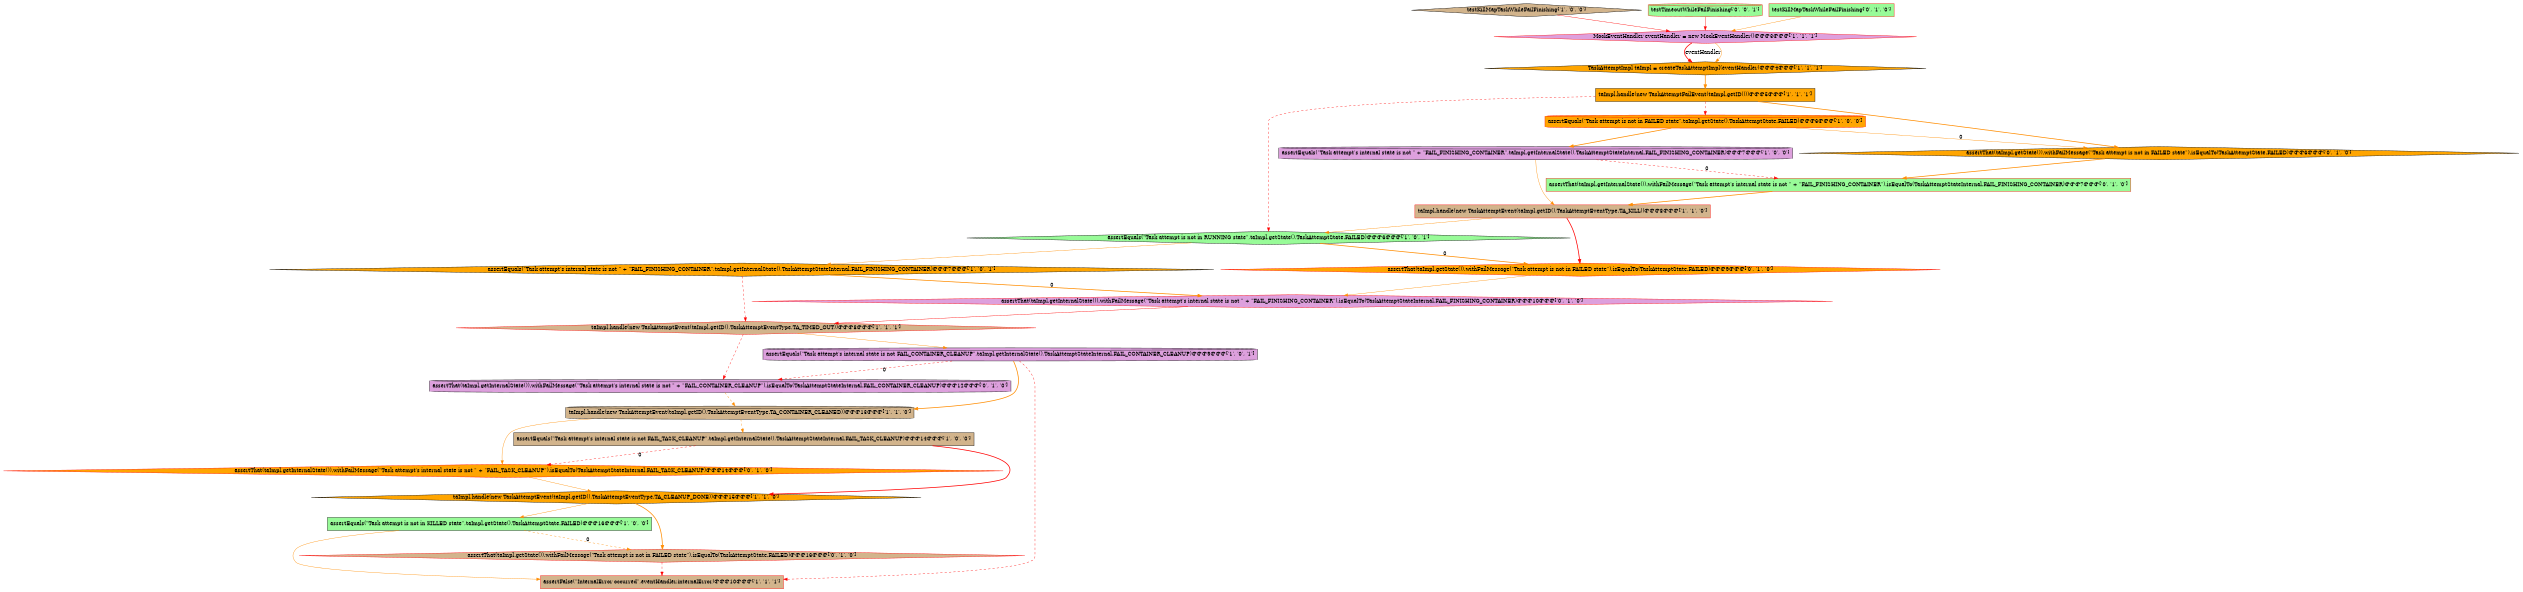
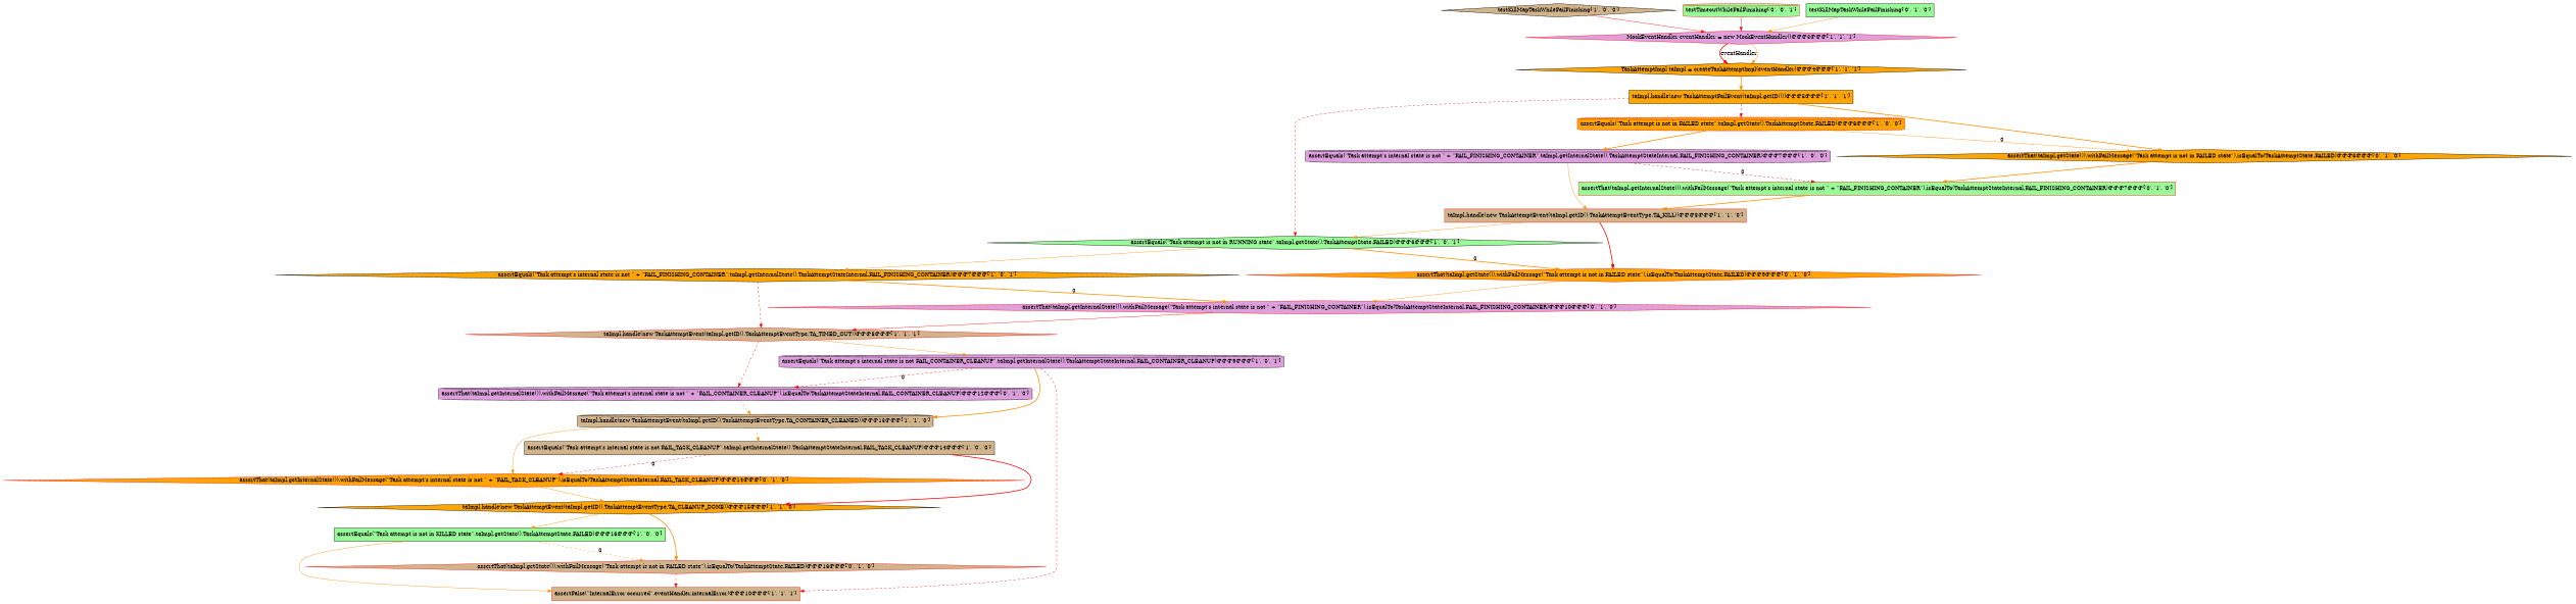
  digraph {
    node [fillcolor=orange shape=diamond style=filled color=black]
    edge [style=solid color=darkorange]
    n1 [fillcolor=tan label="testKillMapTaskWhileFailFinishing['1', '0', '0']"]
    n2 [fillcolor=plum label="MockEventHandler eventHandler = new MockEventHandler()@@@3@@@['1', '1', '1']" color=red]
    n3 [label="taImpl.handle(new TaskAttemptEvent(taImpl.getID(),TaskAttemptEventType.TA_CLEANUP_DONE))@@@15@@@['1', '1', '0']"]
    n4 [fillcolor=palegreen label="assertEquals(\"Task attempt is not in KILLED state\",taImpl.getState(),TaskAttemptState.FAILED)@@@16@@@['1', '0', '0']" shape=box]
    n5 [fillcolor=tan label="assertThat(taImpl.getState()).withFailMessage(\"Task attempt is not in FAILED state\").isEqualTo(TaskAttemptState.FAILED)@@@16@@@['0', '1', '0']" color=red]
    n6 [fillcolor=palegreen label="assertEquals(\"Task attempt is not in RUNNING state\",taImpl.getState(),TaskAttemptState.FAILED)@@@6@@@['1', '0', '1']"]
    n7 [label="assertThat(taImpl.getState()).withFailMessage(\"Task attempt is not in FAILED state\").isEqualTo(TaskAttemptState.FAILED)@@@9@@@['0', '1', '0']" color=red]
    n8 [label="assertEquals(\"Task attempt's internal state is not \" + \"FAIL_FINISHING_CONTAINER\",taImpl.getInternalState(),TaskAttemptStateInternal.FAIL_FINISHING_CONTAINER)@@@7@@@['1', '0', '1']"]
    n9 [label="TaskAttemptImpl taImpl = createTaskAttemptImpl(eventHandler)@@@4@@@['1', '1', '1']"]
    n10 [label="taImpl.handle(new TaskAttemptFailEvent(taImpl.getID()))@@@5@@@['1', '1', '1']" shape=box]
    n11 [fillcolor=plum label="assertEquals(\"Task attempt's internal state is not \" + \"FAIL_FINISHING_CONTAINER\",taImpl.getInternalState(),TaskAttemptStateInternal.FAIL_FINISHING_CONTAINER)@@@7@@@['1', '0', '0']" shape=cylinder]
    n12 [fillcolor=tan label="taImpl.handle(new TaskAttemptEvent(taImpl.getID(),TaskAttemptEventType.TA_KILL))@@@8@@@['1', '1', '0']" shape=box color=red]
    n13 [fillcolor=palegreen label="assertThat(taImpl.getInternalState()).withFailMessage(\"Task attempt's internal state is not \" + \"FAIL_FINISHING_CONTAINER\").isEqualTo(TaskAttemptStateInternal.FAIL_FINISHING_CONTAINER)@@@7@@@['0', '1', '0']" shape=box color=red]
    n14 [fillcolor=plum label="assertThat(taImpl.getInternalState()).withFailMessage(\"Task attempt's internal state is not \" + \"FAIL_FINISHING_CONTAINER\").isEqualTo(TaskAttemptStateInternal.FAIL_FINISHING_CONTAINER)@@@10@@@['0', '1', '0']" color=red]
    n15 [fillcolor=tan label="taImpl.handle(new TaskAttemptEvent(taImpl.getID(),TaskAttemptEventType.TA_TIMED_OUT))@@@8@@@['1', '1', '1']" color=red]
    n16 [label="assertThat(taImpl.getInternalState()).withFailMessage(\"Task attempt's internal state is not \" + \"FAIL_TASK_CLEANUP\").isEqualTo(TaskAttemptStateInternal.FAIL_TASK_CLEANUP)@@@14@@@['0', '1', '0']" color=red]
    n17 [fillcolor=tan label="assertFalse(\"InternalError occurred\",eventHandler.internalError)@@@10@@@['1', '1', '1']" shape=box color=red]
    n18 [label="assertThat(taImpl.getState()).withFailMessage(\"Task attempt is not in FAILED state\").isEqualTo(TaskAttemptState.FAILED)@@@6@@@['0', '1', '0']"]
    n19 [fillcolor=plum label="assertThat(taImpl.getInternalState()).withFailMessage(\"Task attempt's internal state is not \" + \"FAIL_CONTAINER_CLEANUP\").isEqualTo(TaskAttemptStateInternal.FAIL_CONTAINER_CLEANUP)@@@12@@@['0', '1', '0']" shape=cylinder]
    n20 [fillcolor=plum label="assertEquals(\"Task attempt's internal state is not FAIL_CONTAINER_CLEANUP\",taImpl.getInternalState(),TaskAttemptStateInternal.FAIL_CONTAINER_CLEANUP)@@@9@@@['1', '0', '1']" shape=cylinder]
    n21 [fillcolor=tan label="taImpl.handle(new TaskAttemptEvent(taImpl.getID(),TaskAttemptEventType.TA_CONTAINER_CLEANED))@@@13@@@['1', '1', '0']" shape=cylinder]
    n22 [fillcolor=palegreen label="testTimeoutWhileFailFinishing['0', '0', '1']" shape=cylinder color=red]
    n23 [fillcolor=tan label="assertEquals(\"Task attempt's internal state is not FAIL_TASK_CLEANUP\",taImpl.getInternalState(),TaskAttemptStateInternal.FAIL_TASK_CLEANUP)@@@14@@@['1', '0', '0']" shape=box]
-   n24 [fillcolor=palegreen label="testKillMapTaskWhileFailFinishing['0', '1', '0']" shape=box color=red]
+   n24 [fillcolor=palegreen label="testKillMapTaskWhileFailFinishing['0', '1', '0']" shape=box]
    n25 [label="assertEquals(\"Task attempt is not in FAILED state\",taImpl.getState(),TaskAttemptState.FAILED)@@@6@@@['1', '0', '0']" shape=cylinder color=red]
    n1 -> n2 [color=red]
    n2 -> n9 [label=eventHandler style=bold color=red]
    n2 -> n9
    n3 -> n4
    n3 -> n5 [style=bold]
    n4 -> n5 [label=0 style=dashed]
    n4 -> n17
    n5 -> n17 [style=dashed color=red]
    n6 -> n7 [label=0 style=bold]
    n6 -> n8
    n7 -> n14
    n8 -> n14 [label=0 style=bold]
    n8 -> n15 [style=dashed color=red]
    n9 -> n10 [style=bold]
    n10 -> n6 [style=dashed color=red]
    n10 -> n18 [style=bold]
    n10 -> n25 [style=dashed color=red]
    n11 -> n12
    n11 -> n13 [label=0 style=dashed color=red]
    n12 -> n6
    n12 -> n7 [style=bold color=red]
    n13 -> n12 [style=bold]
    n14 -> n15 [color=red]
    n15 -> n19 [style=dashed color=red]
    n15 -> n20
    n16 -> n3
    n18 -> n13 [style=bold]
    n19 -> n21 [style=dashed]
    n20 -> n17 [style=dashed color=red]
    n20 -> n19 [label=0 style=dashed color=red]
    n20 -> n21 [style=bold]
    n21 -> n16
    n21 -> n23 [style=dashed]
    n22 -> n2 [color=red]
    n23 -> n3 [style=bold color=red]
    n23 -> n16 [label=0 style=dashed color=red]
    n24 -> n2
    n25 -> n11 [style=bold]
    n25 -> n18 [label=0]
  }
